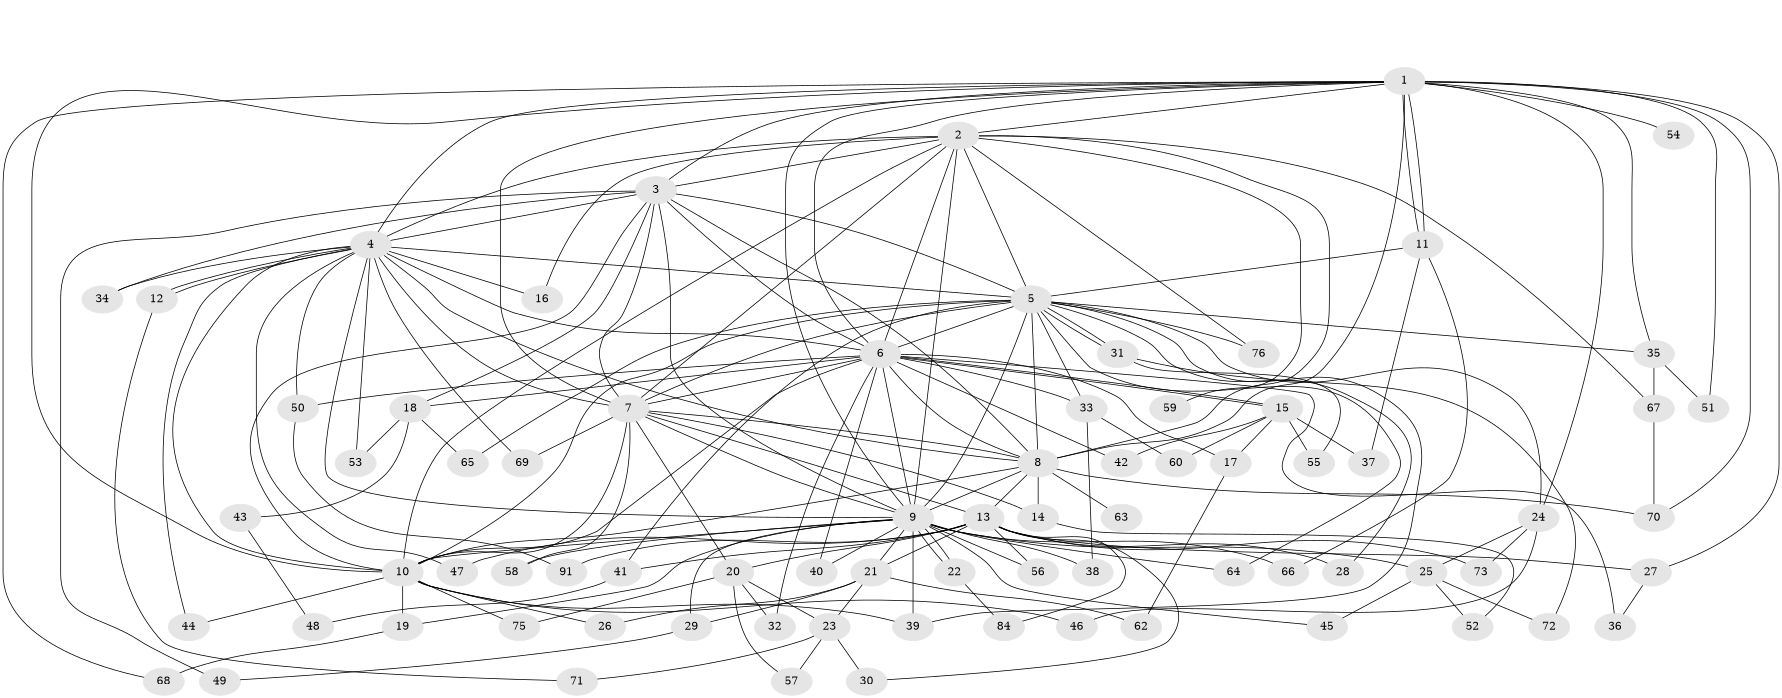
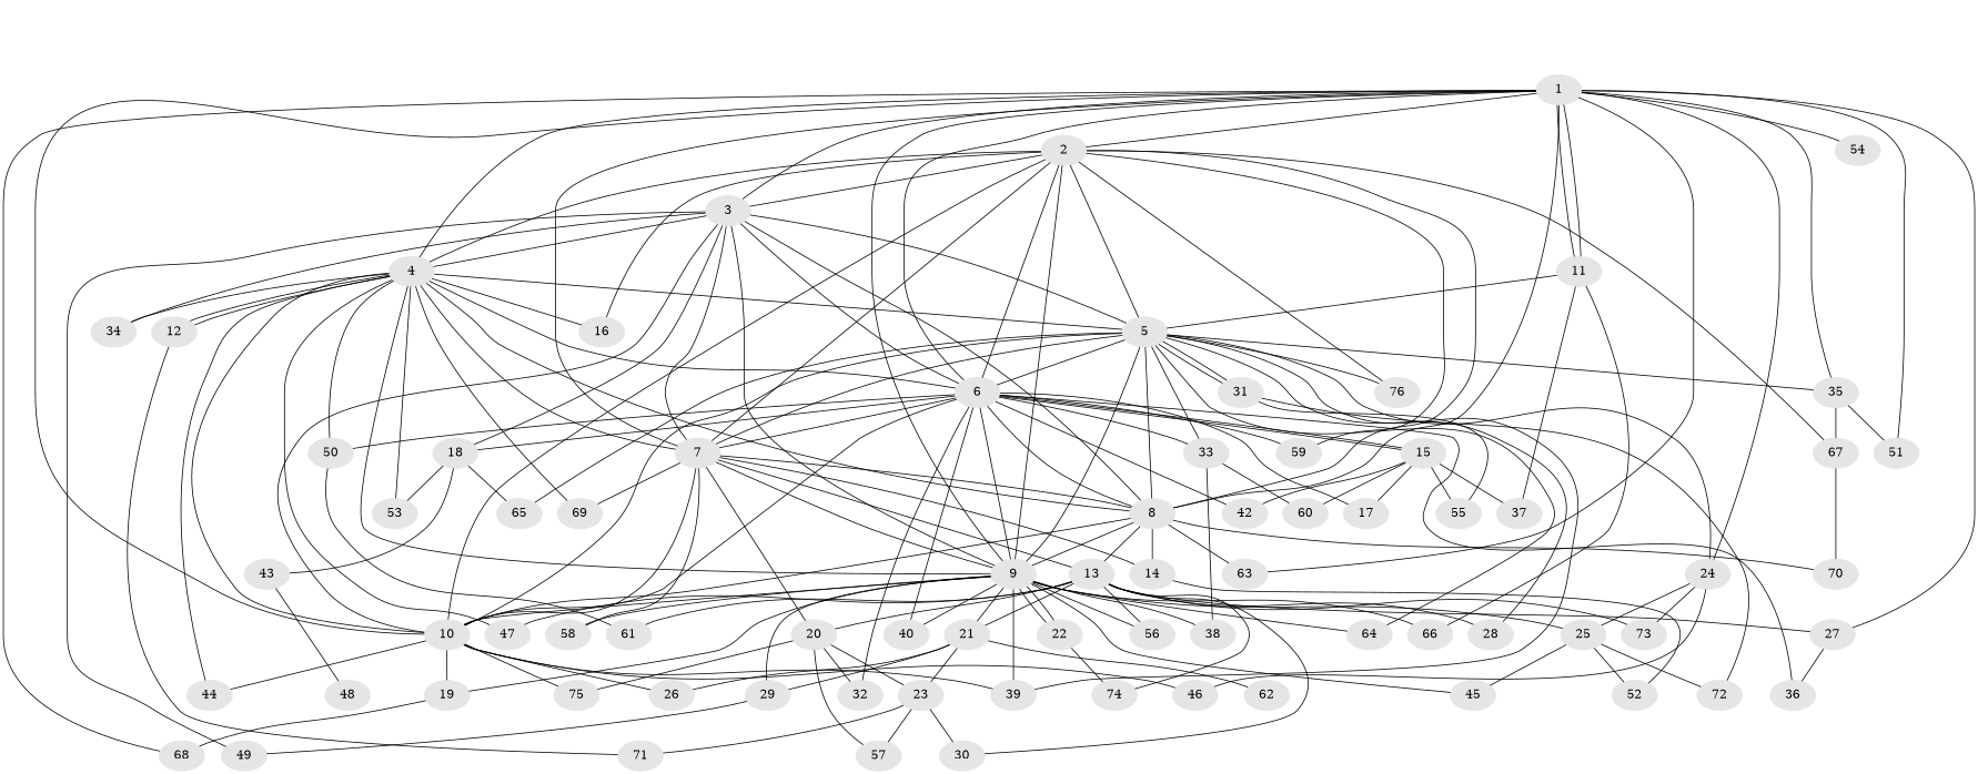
  graph {
    node [color=gray90 style=filled]
    1
    2
    3
    4
    6
    7
    8
    9
    10
    11
    24
    27
    35
    51
    54
    63
    68
    5
    16
    59
    67
    76
    18
    34
    49
    12
    44
    47
    50
    53
    69
    28
    31
    33
    39
-   41
    64
    65
    15
    17
    32
    36
    40
    42
    13
    14
    20
    58
    70
    19
    21
    22
    25
    29
    38
    45
    56
    66
    26
    46
    75
    37
    73
    43
    71
-   61 [label=91]
+   61
    55
    72
    60
    48
    62
    30
-   74 [label=84]
+   74
    52
    23
    57
    1 -- 2
    1 -- 3
    1 -- 4
    1 -- 6
    1 -- 7
    1 -- 8
    1 -- 9
    1 -- 10
    1 -- 11
    1 -- 11
    1 -- 24
    1 -- 27
    1 -- 35
    1 -- 51
    1 -- 54
-   1 -- 70
+   1 -- 63
    1 -- 68
    2 -- 3
    2 -- 4
    2 -- 6
    2 -- 7
    2 -- 8
    2 -- 9
    2 -- 10
    2 -- 5
    2 -- 16
    2 -- 59
    2 -- 67
    2 -- 76
    3 -- 4
    3 -- 6
    3 -- 7
    3 -- 8
    3 -- 9
    3 -- 10
    3 -- 5
    3 -- 18
    3 -- 34
    3 -- 49
    4 -- 6
    4 -- 7
    4 -- 8
    4 -- 9
    4 -- 10
    4 -- 5
    4 -- 16
    4 -- 34
    4 -- 12
    4 -- 12
    4 -- 44
    4 -- 47
    4 -- 50
    4 -- 53
    4 -- 69
    6 -- 7
    6 -- 8
    6 -- 9
    6 -- 10
+   6 -- 59
    6 -- 18
    6 -- 50
    6 -- 33
    6 -- 15
    6 -- 15
    6 -- 17
    6 -- 32
    6 -- 36
    6 -- 40
    6 -- 42
    7 -- 8
    7 -- 9
    7 -- 10
    7 -- 69
    7 -- 13
    7 -- 14
    7 -- 20
    7 -- 58
    8 -- 9
    8 -- 10
    8 -- 63
    8 -- 13
    8 -- 14
    8 -- 70
    9 -- 10
    9 -- 39
    9 -- 64
    9 -- 40
    9 -- 58
    9 -- 19
    9 -- 21
    9 -- 22
    9 -- 22
    9 -- 25
    9 -- 29
    9 -- 38
    9 -- 45
    9 -- 56
    9 -- 66
    10 -- 44
    10 -- 39
    10 -- 19
    10 -- 26
    10 -- 46
    10 -- 75
    11 -- 5
    11 -- 66
    11 -- 37
    24 -- 25
    24 -- 46
    24 -- 73
    27 -- 36
    35 -- 51
    35 -- 67
    5 -- 6
    5 -- 7
    5 -- 8
    5 -- 9
    5 -- 10
    5 -- 24
    5 -- 35
    5 -- 76
    5 -- 28
    5 -- 31
    5 -- 31
    5 -- 33
    5 -- 39
-   5 -- 41
    5 -- 64
    5 -- 65
    67 -- 70
    18 -- 53
    18 -- 65
    18 -- 43
    12 -- 71
    50 -- 61
    31 -- 55
    31 -- 72
    33 -- 38
    33 -- 60
-   41 -- 48
    15 -- 17
    15 -- 42
    15 -- 37
    15 -- 55
    15 -- 60
-   17 -- 62
    13 -- 27
    13 -- 47
    13 -- 28
-   13 -- 41
    13 -- 20
    13 -- 21
    13 -- 56
    13 -- 73
    13 -- 61
    13 -- 30
    13 -- 74
    14 -- 52
    20 -- 32
    20 -- 75
    20 -- 23
    20 -- 57
    19 -- 68
    21 -- 29
    21 -- 26
    21 -- 62
    21 -- 23
    22 -- 74
    25 -- 45
    25 -- 72
    25 -- 52
    29 -- 49
    43 -- 48
    23 -- 71
    23 -- 30
    23 -- 57
  }
